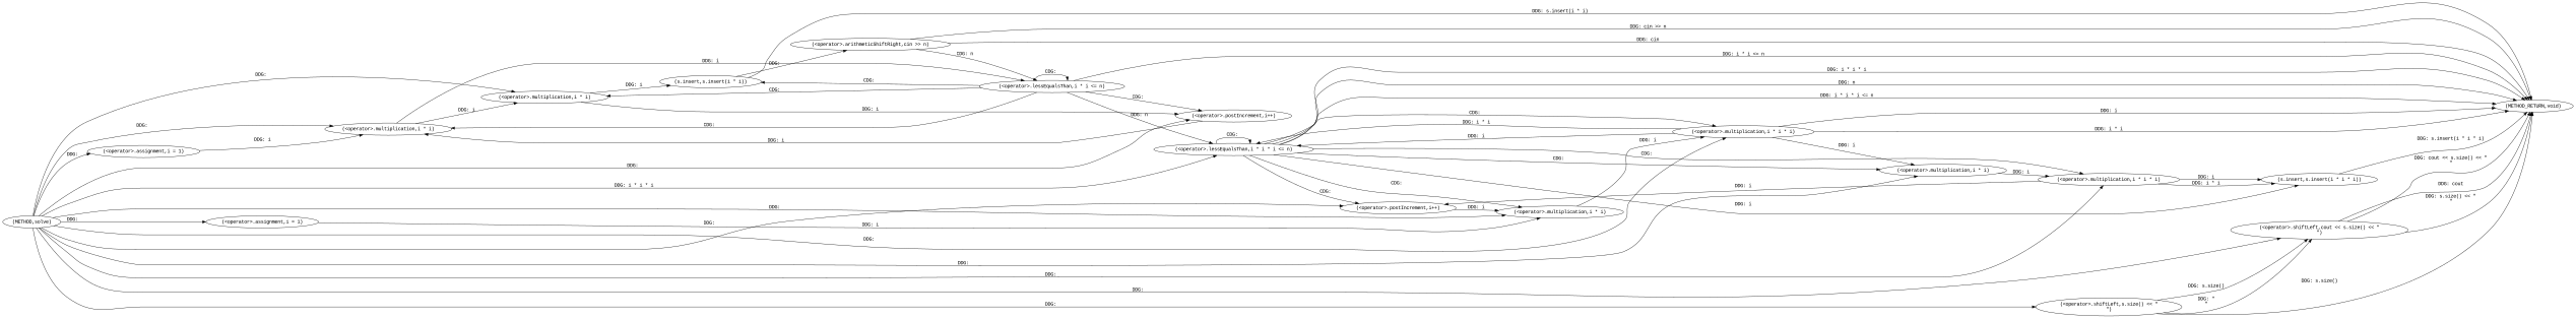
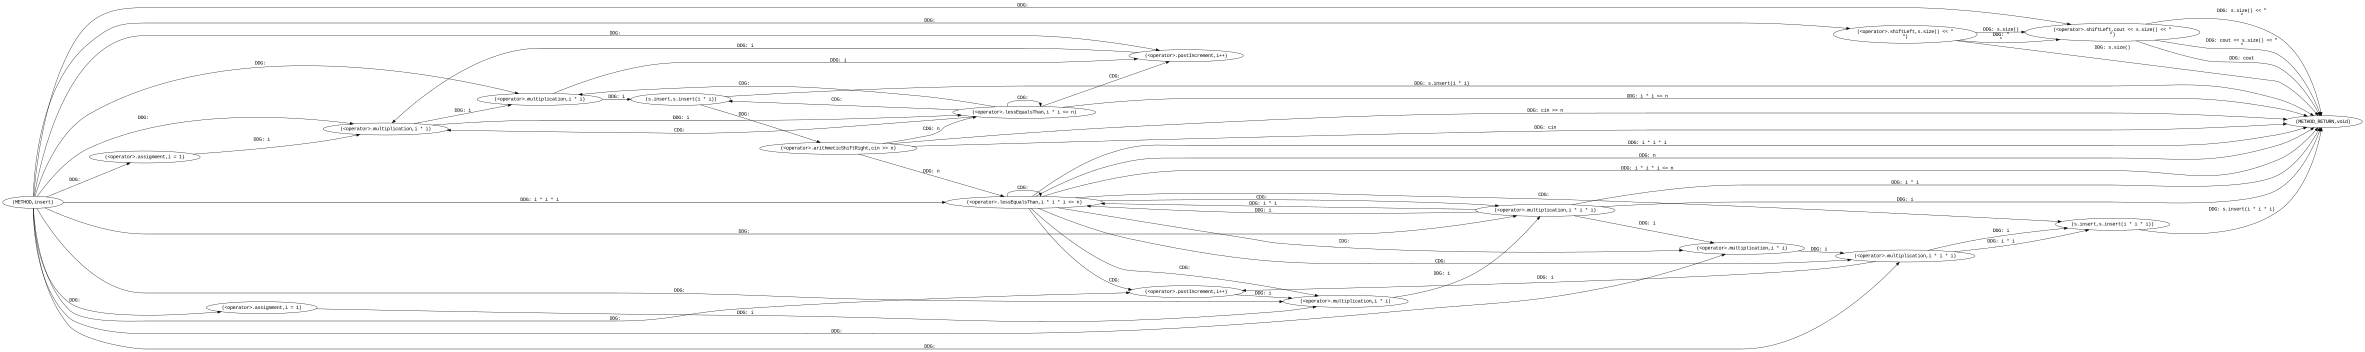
  digraph {
    fontname="Liberation Mono"
    rankdir=LR
    node [fontname="Liberation Mono"]
    edge [fontname="Liberation Mono"]
-   n1 [label="(METHOD,solve)"]
+   n1 [label="(METHOD,insert)"]
    n2 [label="(<operator>.shiftLeft,cout << s.size() << \"\n\")"]
    n3 [label="(<operator>.assignment,i = 1)"]
    n4 [label="(<operator>.postIncrement,i++)"]
    n5 [label="(<operator>.assignment,i = 1)"]
    n6 [label="(<operator>.lessEqualsThan,i * i * i <= n)"]
    n7 [label="(<operator>.postIncrement,i++)"]
    n8 [label="(<operator>.shiftLeft,s.size() << \"\n\")"]
    n9 [label="(<operator>.multiplication,i * i)"]
    n10 [label="(<operator>.multiplication,i * i)"]
    n11 [label="(<operator>.multiplication,i * i * i)"]
    n12 [label="(<operator>.multiplication,i * i * i)"]
    n13 [label="(<operator>.multiplication,i * i)"]
    n14 [label="(<operator>.multiplication,i * i)"]
    n15 [label="(<operator>.arithmeticShiftRight,cin >> n)"]
    n16 [label="(<operator>.lessEqualsThan,i * i <= n)"]
    n17 [label="(METHOD_RETURN,void)"]
    n18 [label="(s.insert,s.insert(i * i))"]
    n19 [label="(s.insert,s.insert(i * i * i))"]
    n1 -> n2 [label="DDG: "]
    n1 -> n3 [label="DDG: "]
    n1 -> n4 [label="DDG: "]
    n1 -> n5 [label="DDG: "]
    n1 -> n6 [label="DDG: i * i * i"]
    n1 -> n7 [label="DDG: "]
    n1 -> n8 [label="DDG: "]
    n1 -> n9 [label="DDG: "]
    n1 -> n10 [label="DDG: "]
    n1 -> n11 [label="DDG: "]
    n1 -> n12 [label="DDG: "]
    n1 -> n13 [label="DDG: "]
    n1 -> n14 [label="DDG: "]
    n2 -> n17 [label="DDG: s.size() << \"\n\""]
    n2 -> n17 [label="DDG: cout << s.size() << \"\n\""]
    n2 -> n17 [label="DDG: cout"]
    n3 -> n9 [label="DDG: i"]
    n4 -> n9 [label="DDG: i"]
    n5 -> n13 [label="DDG: i"]
    n6 -> n6 [label="CDG: "]
    n6 -> n7 [label="CDG: "]
    n6 -> n11 [label="CDG: "]
    n6 -> n12 [label="CDG: "]
    n6 -> n13 [label="CDG: "]
    n6 -> n14 [label="CDG: "]
    n6 -> n17 [label="DDG: i * i * i"]
    n6 -> n17 [label="DDG: n"]
    n6 -> n17 [label="DDG: i * i * i <= n"]
-   n6 -> n19 [label="DDG: i"]
+   n6 -> n19 [label="CDG: "]
    n7 -> n13 [label="DDG: i"]
    n8 -> n2 [label="DDG: \"\n\""]
    n8 -> n2 [label="DDG: s.size()"]
    n8 -> n17 [label="DDG: s.size()"]
    n9 -> n10 [label="DDG: i"]
    n9 -> n16 [label="DDG: i"]
    n10 -> n4 [label="DDG: i"]
    n10 -> n18 [label="DDG: i"]
    n11 -> n6 [label="DDG: i * i"]
    n11 -> n6 [label="DDG: i"]
    n11 -> n14 [label="DDG: i"]
    n11 -> n17 [label="DDG: i"]
    n11 -> n17 [label="DDG: i * i"]
    n12 -> n7 [label="DDG: i"]
    n12 -> n19 [label="DDG: i * i"]
    n12 -> n19 [label="DDG: i"]
    n13 -> n11 [label="DDG: i"]
    n14 -> n12 [label="DDG: i"]
    n15 -> n16 [label="CDG: n"]
    n15 -> n17 [label="DDG: cin >> n"]
    n15 -> n17 [label="DDG: cin"]
    n16 -> n4 [label="CDG: "]
-   n16 -> n6 [label="DDG: n"]
+   n15 -> n6 [label="DDG: n"]
    n16 -> n9 [label="CDG: "]
    n16 -> n10 [label="CDG: "]
    n16 -> n16 [label="CDG: "]
    n16 -> n17 [label="DDG: i * i <= n"]
    n16 -> n18 [label="CDG: "]
    n18 -> n15 [label="DDG: "]
    n18 -> n17 [label="DDG: s.insert(i * i)"]
    n19 -> n17 [label="DDG: s.insert(i * i * i)"]
  }
